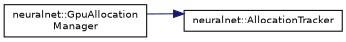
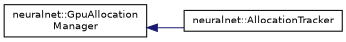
  digraph {
    rankdir=LR
    node [color=black fillcolor=white fontname=Helvetica fontsize=10 shape=record style=filled]
    n1 [height=0.2 label="neuralnet::GpuAllocation\lManager" width=0.4]
    n2 [height=0.2 label="neuralnet::AllocationTracker" width=0.4]
-   n2 -> n1 [color=midnightblue dir=back fontname=Helvetica fontsize=10 labelfontname=Helvetica labelfontsize=10 style=solid]
+   n1 -> n2 [color=midnightblue dir=back fontname=Helvetica fontsize=10 labelfontname=Helvetica labelfontsize=10 style=solid]
  }
